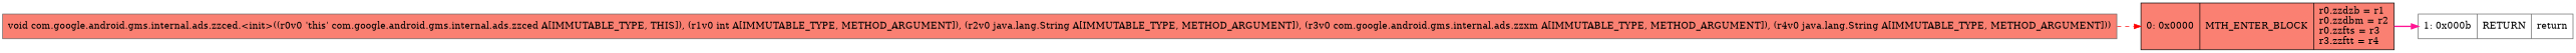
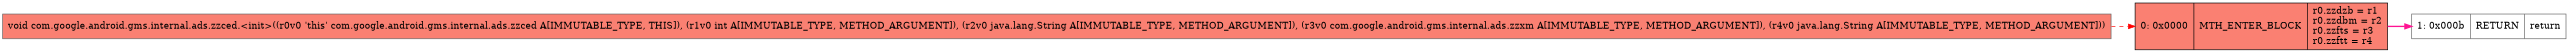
  digraph {
    rankdir=LR
    node [shape=record style=filled fillcolor=salmon color=gray40]
-   n1 [label="{0\:\ 0x0000|MTH_ENTER_BLOCK\l|r0.zzdzb = r1\lr0.zzdbm = r2\lr0.zzfts = r3\lr3.zzftt = r4\l}" color=black]
+   n1 [label="{0\:\ 0x0000|MTH_ENTER_BLOCK\l|r0.zzdzb = r1\lr0.zzdbm = r2\lr0.zzfts = r3\lr0.zzftt = r4\l}" color=black]
    n2 [label="{1\:\ 0x000b|RETURN\l|return\l}" fillcolor=white]
    n3 [label="{void com.google.android.gms.internal.ads.zzced.\<init\>((r0v0 'this' com.google.android.gms.internal.ads.zzced A[IMMUTABLE_TYPE, THIS]), (r1v0 int A[IMMUTABLE_TYPE, METHOD_ARGUMENT]), (r2v0 java.lang.String A[IMMUTABLE_TYPE, METHOD_ARGUMENT]), (r3v0 com.google.android.gms.internal.ads.zzxm A[IMMUTABLE_TYPE, METHOD_ARGUMENT]), (r4v0 java.lang.String A[IMMUTABLE_TYPE, METHOD_ARGUMENT])) }"]
    n1 -> n2 [color=deeppink style=bold]
    n3 -> n1 [color=red style=dashed]
  }
